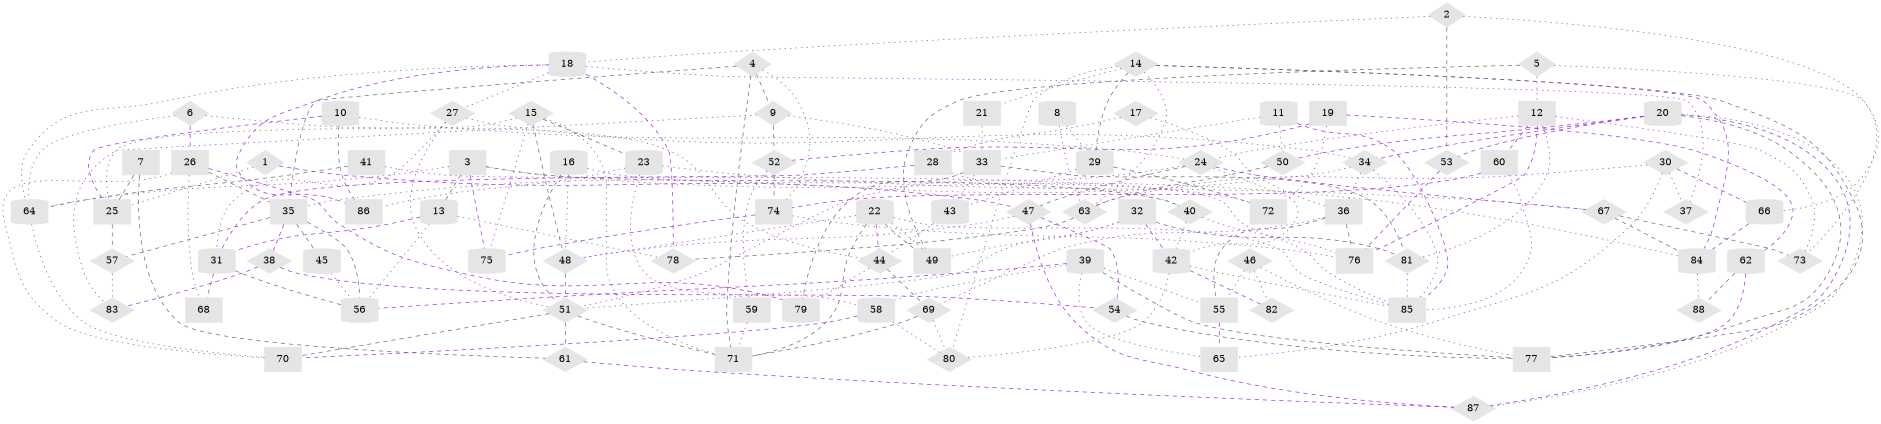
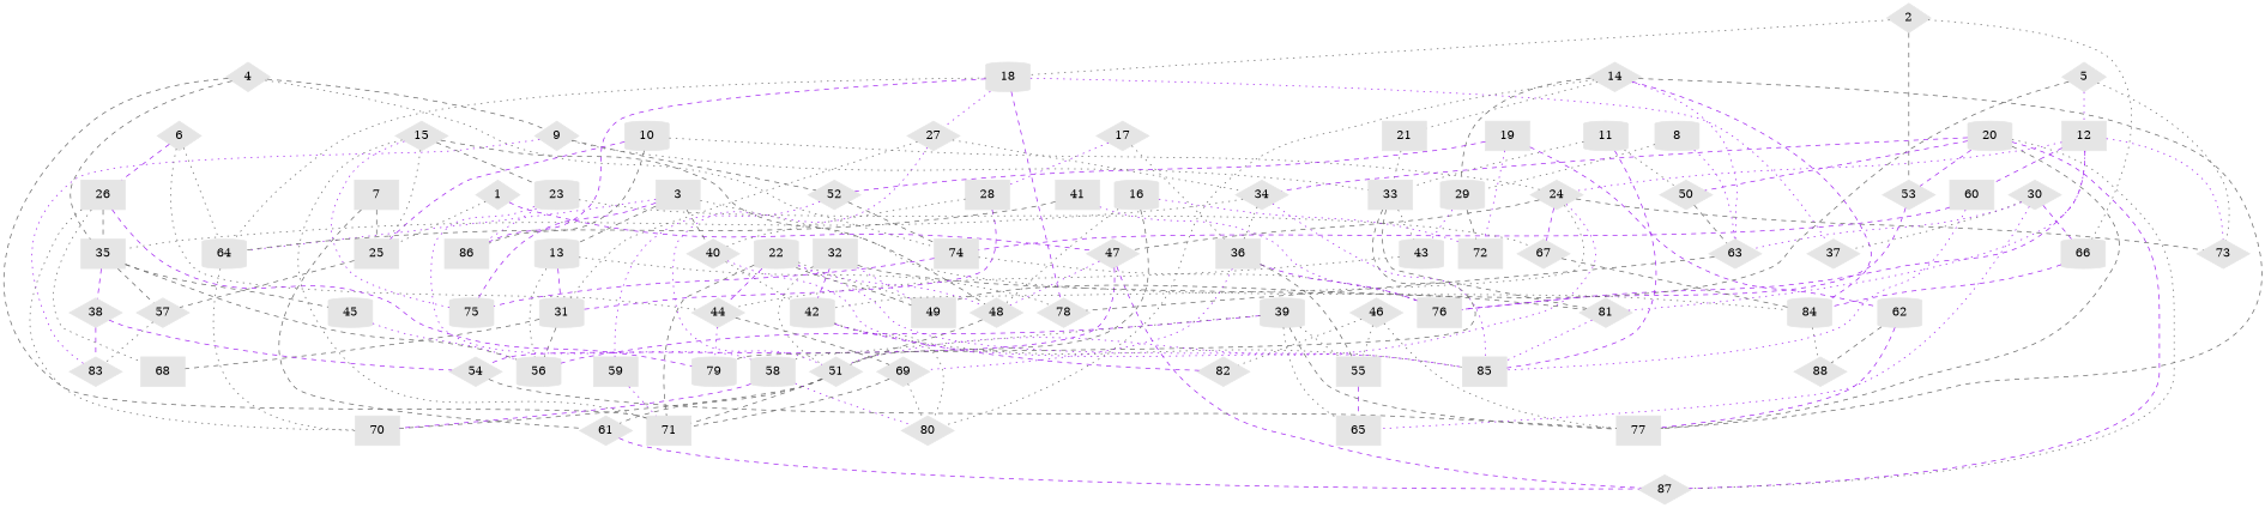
  graph {
    node [color=gray90 shape=diamond style=filled]
    edge [color=gray40 style=dotted]
    25 [shape=box]
    1
    47
    57
    48
    87
    54
    18 [shape=cylinder]
    2
    53
    66 [shape=cylinder]
    64 [shape=cylinder]
    86 [shape=box]
    78
    27
    37
    76 [shape=box]
    84 [shape=cylinder]
    3 [shape=box]
    13 [shape=cylinder]
    40
    75 [shape=cylinder]
    31 [shape=cylinder]
    56 [shape=cylinder]
    85 [shape=box]
    42 [shape=cylinder]
    70 [shape=box]
    88
    4
    9
    35 [shape=box]
    71 [shape=box]
    74 [shape=box]
    33 [shape=box]
    52
    83
    38
    45 [shape=cylinder]
    12 [shape=box]
    5
    49 [shape=box]
    73
    24
    60 [shape=box]
    81
    6
    26 [shape=box]
    44
    68 [shape=box]
    79 [shape=cylinder]
    69
    7 [shape=box]
    61
    8 [shape=cylinder]
    29 [shape=cylinder]
    63
    72 [shape=box]
    43 [shape=cylinder]
    59 [shape=box]
    10 [shape=cylinder]
    51
    67
    11 [shape=cylinder]
    50
    14
    21 [shape=box]
    77 [shape=box]
    80
    15
    23 [shape=cylinder]
    58 [shape=cylinder]
    16 [shape=cylinder]
    28 [shape=box]
    17
    36 [shape=box]
    55 [shape=box]
    34
    19 [shape=box]
    62 [shape=cylinder]
    20 [shape=cylinder]
    22 [shape=cylinder]
    82
    30
    65 [shape=box]
    32 [shape=box]
    39 [shape=cylinder]
    41 [shape=box]
    46
    25 -- 57 [style=dashed]
    1 -- 25
    1 -- 47 [color=purple style=dashed]
    47 -- 48 [color=purple]
    47 -- 87 [color=purple style=dashed]
    47 -- 54 [color=purple style=dashed]
    57 -- 83
    48 -- 51 [style=dashed]
    54 -- 77 [style=dashed]
    18 -- 64
    18 -- 86 [color=purple style=dashed]
    18 -- 78 [color=purple style=dashed]
    18 -- 27 [color=purple]
    18 -- 37 [color=purple]
    2 -- 18
    2 -- 53 [style=dashed]
    2 -- 66
    53 -- 76 [color=purple style=dashed]
    66 -- 84 [color=purple style=dashed]
    64 -- 70
    27 -- 31
    27 -- 51 [color=purple]
    27 -- 34
    84 -- 88
    3 -- 64 [color=purple]
    3 -- 84
    3 -- 13 [style=dashed]
    3 -- 40 [style=dashed]
    3 -- 75 [color=purple style=dashed]
    13 -- 78
    13 -- 31 [color=purple style=dashed]
    13 -- 56
    40 -- 85 [color=purple]
    40 -- 42
    31 -- 56 [style=dashed]
    31 -- 68 [style=dashed]
    42 -- 85
    42 -- 80
    42 -- 82 [color=purple style=dashed]
    4 -- 9 [style=dashed]
    4 -- 35 [style=dashed]
    4 -- 71 [style=dashed]
    4 -- 74
    9 -- 33
    9 -- 52 [style=dashed]
    9 -- 83 [color=purple]
    35 -- 57 [style=dashed]
    35 -- 56 [style=dashed]
    35 -- 38 [color=purple style=dashed]
    35 -- 45 [style=dashed]
    74 -- 76
    74 -- 75 [color=purple style=dashed]
    33 -- 81 [style=dashed]
    33 -- 79 [style=dashed]
    33 -- 43
    52 -- 74 [style=dashed]
    52 -- 59 [color=purple]
    38 -- 54 [color=purple style=dashed]
    38 -- 83 [color=purple style=dashed]
    45 -- 56 [color=purple]
    12 -- 76 [color=purple style=dashed]
    12 -- 73 [color=purple]
    12 -- 24 [color=purple]
    12 -- 60 [color=purple style=dashed]
    12 -- 81 [color=purple]
    5 -- 12 [color=purple]
    5 -- 49 [style=dashed]
    5 -- 73
    24 -- 47 [style=dashed]
    24 -- 42
-   67 -- 73 [style=dashed]
+   24 -- 73 [style=dashed]
    24 -- 51 [color=purple]
    24 -- 67 [color=purple style=dashed]
    60 -- 85 [color=purple]
    60 -- 74 [color=purple style=dashed]
    81 -- 85 [color=purple]
    6 -- 64
    6 -- 26 [color=purple style=dashed]
    6 -- 44
    26 -- 70
    26 -- 35 [style=dashed]
    26 -- 68
    26 -- 79 [color=purple style=dashed]
    44 -- 79 [color=purple]
    44 -- 69 [style=dashed]
    69 -- 71 [style=dashed]
    69 -- 80
    7 -- 25 [style=dashed]
    7 -- 61 [style=dashed]
    61 -- 87 [color=purple style=dashed]
    8 -- 29
    8 -- 63 [color=purple]
    29 -- 72 [style=dashed]
    29 -- 43 [color=purple]
    63 -- 78 [style=dashed]
    43 -- 44
    59 -- 71 [color=purple]
    10 -- 25 [color=purple style=dashed]
    10 -- 86 [style=dashed]
    10 -- 24
    51 -- 70 [style=dashed]
    51 -- 71 [style=dashed]
    51 -- 61 [style=dashed]
    67 -- 84 [style=dashed]
    11 -- 85 [color=purple style=dashed]
    11 -- 33
    11 -- 50
    50 -- 63 [style=dashed]
    14 -- 84 [color=purple style=dashed]
    14 -- 29 [style=dashed]
    14 -- 63 [color=purple]
    14 -- 21
    14 -- 77 [style=dashed]
    14 -- 80
    21 -- 33
    15 -- 25
    15 -- 48 [style=dashed]
    15 -- 75 [color=purple]
    15 -- 71
    15 -- 23 [style=dashed]
    23 -- 86 [color=purple]
    23 -- 67
    23 -- 58 [color=purple]
    58 -- 70 [color=purple style=dashed]
    58 -- 80 [color=purple]
    16 -- 48
    16 -- 72 [color=purple]
    16 -- 51 [style=dashed]
    28 -- 40
    28 -- 31 [color=purple style=dashed]
    17 -- 28 [color=purple]
    17 -- 36
-   36 -- 76 [style=dashed]
+   36 -- 76 [color=purple style=dashed]
    36 -- 69 [color=purple]
    36 -- 55 [style=dashed]
    55 -- 65 [color=purple style=dashed]
    34 -- 85 [color=purple]
    34 -- 35
    34 -- 36
    19 -- 52 [color=purple style=dashed]
    19 -- 72 [color=purple]
    19 -- 62 [color=purple style=dashed]
    62 -- 88 [style=dashed]
    62 -- 77 [color=purple style=dashed]
    20 -- 87 [color=purple style=dashed]
    20 -- 87
    20 -- 53 [color=purple style=dashed]
    20 -- 50 [color=purple style=dashed]
    20 -- 77 [style=dashed]
    20 -- 34 [color=purple style=dashed]
    22 -- 48 [color=purple]
    22 -- 85 [color=purple]
    22 -- 71 [style=dashed]
    22 -- 49 [style=dashed]
    22 -- 49
    22 -- 44 [color=purple style=dashed]
    30 -- 66 [color=purple style=dashed]
    30 -- 37
    30 -- 63 [color=purple]
    30 -- 65 [color=purple]
    32 -- 42 [color=purple style=dashed]
    32 -- 49 [color=purple]
    32 -- 81 [style=dashed]
    32 -- 51
    39 -- 56 [color=purple style=dashed]
    39 -- 77 [style=dashed]
    39 -- 58
    39 -- 55
    39 -- 65
    41 -- 64 [style=dashed]
    41 -- 76 [color=purple]
    46 -- 77
    46 -- 55
    46 -- 82
  }
